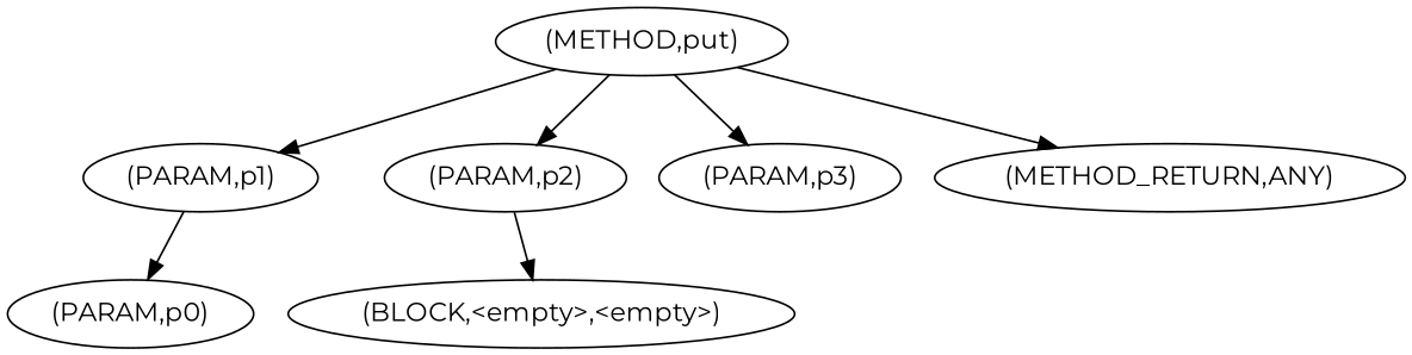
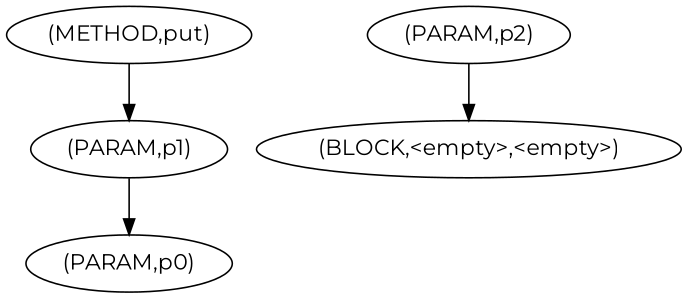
  digraph {
    fontname=Montserrat
    node [fontname=Montserrat]
    edge [fontname=Montserrat]
    n1 [label=<(METHOD,put)>]
    n2 [label=<(PARAM,p1)>]
    n3 [label=<(PARAM,p2)>]
-   n4 [label=<(PARAM,p3)>]
-   n5 [label=<(METHOD_RETURN,ANY)>]
    n6 [label=<(PARAM,p0)>]
    n7 [label=<(BLOCK,&lt;empty&gt;,&lt;empty&gt;)>]
    n1 -> n2
-   n1 -> n3
-   n1 -> n4
-   n1 -> n5
    n2 -> n6
    n3 -> n7
  }
